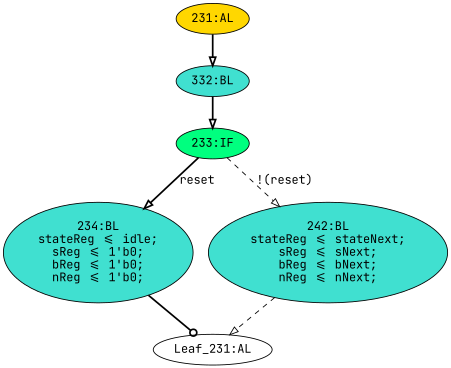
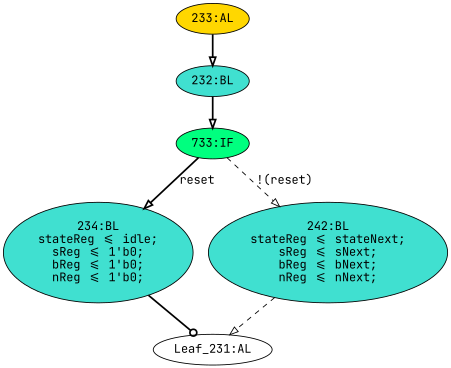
  strict digraph {
    fontname="JetBrains Mono"
    node [fillcolor=turquoise fontname="JetBrains Mono" statements="[]" style=filled typ=Block]
    edge [arrowhead=onormal cond="[]" fontname="JetBrains Mono" lineno=None style=bold]
    n1 [ast="<pyverilog.vparser.ast.Block object at 0x7f544cd96910>" label="234:BL\nstateReg <= idle;\nsReg <= 1'b0;\nbReg <= 1'b0;\nnReg <= 1'b0;" statements="[<pyverilog.vparser.ast.NonblockingSubstitution object at 0x7f544cd96310>, <pyverilog.vparser.ast.NonblockingSubstitution object at 0x7f544cd96550>, <pyverilog.vparser.ast.NonblockingSubstitution object at 0x7f544cd96690>, <pyverilog.vparser.ast.NonblockingSubstitution object at 0x7f544cd967d0>]"]
    n2 [def_var="['bReg', 'sReg', 'nReg', 'stateReg']" label="Leaf_231:AL" fillcolor="" statements="" style="" typ=""]
-   n3 [ast="<pyverilog.vparser.ast.Block object at 0x7f544d9caad0>" label="332:BL"]
-   n4 [ast="<pyverilog.vparser.ast.IfStatement object at 0x7f544cd96950>" fillcolor=springgreen label="233:IF" typ=IfStatement]
+   n3 [ast="<pyverilog.vparser.ast.Block object at 0x7f544d9caad0>" label="232:BL"]
+   n4 [ast="<pyverilog.vparser.ast.IfStatement object at 0x7f544cd96950>" fillcolor=springgreen label="733:IF" typ=IfStatement]
    n5 [ast="<pyverilog.vparser.ast.Block object at 0x7f544cd969d0>" label="242:BL\nstateReg <= stateNext;\nsReg <= sNext;\nbReg <= bNext;\nnReg <= nNext;" statements="[<pyverilog.vparser.ast.NonblockingSubstitution object at 0x7f544cd96a10>, <pyverilog.vparser.ast.NonblockingSubstitution object at 0x7f544cd96b50>, <pyverilog.vparser.ast.NonblockingSubstitution object at 0x7f544cd96c90>, <pyverilog.vparser.ast.NonblockingSubstitution object at 0x7f544cd96dd0>]"]
-   n6 [ast="<pyverilog.vparser.ast.Always object at 0x7f544cd96f90>" clk_sens=True fillcolor=gold label="231:AL" sens="['clk', 'reset']" typ=Always use_var="['reset', 'stateNext', 'idle', 'nNext', 'sNext', 'bNext']"]
+   n6 [ast="<pyverilog.vparser.ast.Always object at 0x7f544cd96f90>" clk_sens=True fillcolor=gold label="233:AL" sens="['clk', 'reset']" typ=Always use_var="['reset', 'stateNext', 'idle', 'nNext', 'sNext', 'bNext']"]
    n1 -> n2 [arrowhead=odot]
    n3 -> n4
    n4 -> n1 [cond="['reset']" label=reset lineno=233]
    n4 -> n5 [cond="['reset']" label="!(reset)" lineno=233 style=dashed]
    n5 -> n2 [style=dashed]
    n6 -> n3
  }
